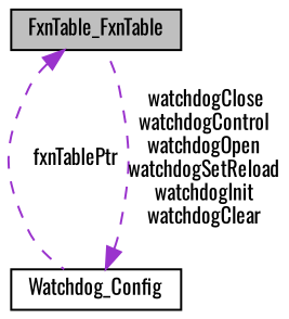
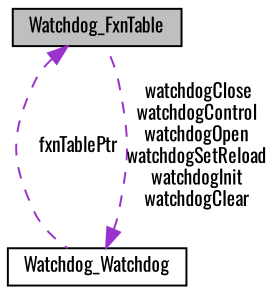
  digraph {
    fontname=Oswald
    node [color=black fontname=Oswald fontsize=10 shape=record style=filled]
    edge [color=darkorchid3 dir=back fontname=Oswald fontsize=10 labelfontname=Helvetica labelfontsize=10 style=dashed]
-   n1 [fillcolor=grey75 fontcolor=black height=0.2 label=FxnTable_FxnTable width=0.4]
-   n2 [fillcolor=white height=0.2 label=Watchdog_Config width=0.4]
+   n1 [fillcolor=grey75 fontcolor=black height=0.2 label=Watchdog_FxnTable width=0.4]
+   n2 [fillcolor=white height=0.2 label=Watchdog_Watchdog width=0.4]
    n1 -> n2 [label=" fxnTablePtr"]
    n2 -> n1 [label=" watchdogClose\nwatchdogControl\nwatchdogOpen\nwatchdogSetReload\nwatchdogInit\nwatchdogClear"]
  }
